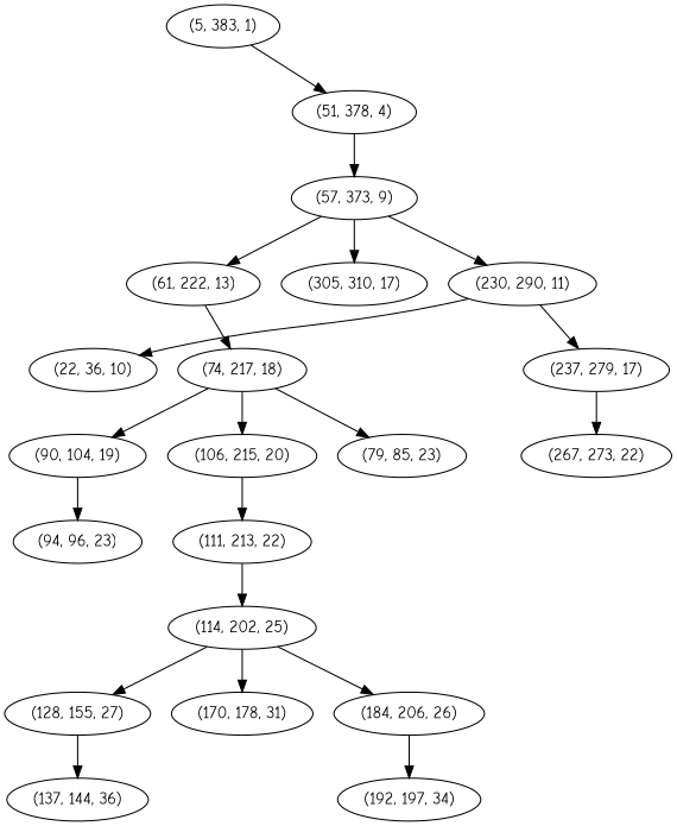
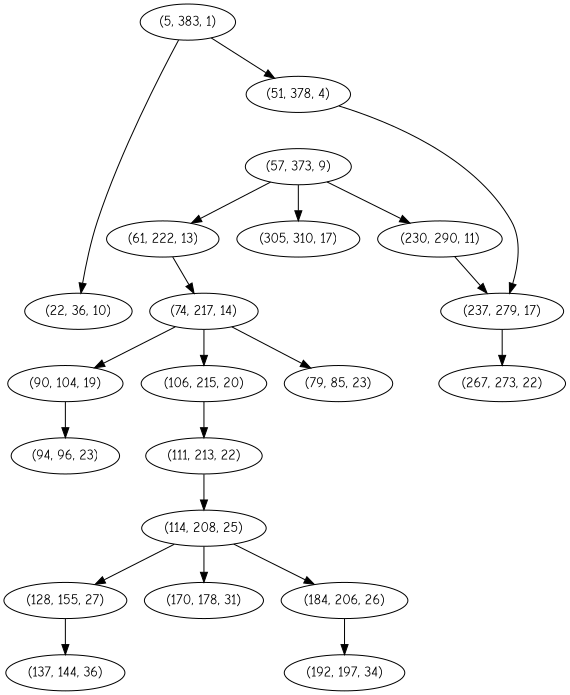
  digraph {
    fontname="Comic Neue"
    node [fontname="Comic Neue"]
    edge [fontname="Comic Neue"]
    "(5, 383, 1)"
    "(22, 36, 10)"
    "(51, 378, 4)"
    "(57, 373, 9)"
    "(61, 222, 13)"
    "(230, 290, 11)"
    "(305, 310, 17)"
-   "(74, 217, 18)"
+   "(74, 217, 18)" [label="(74, 217, 14)"]
    "(237, 279, 17)"
    "(79, 85, 23)"
    "(90, 104, 19)"
    "(106, 215, 20)"
    n13 [label="(94, 96, 23)"]
    "(111, 213, 22)"
-   "(114, 208, 25)" [label="(114, 202, 25)"]
+   "(114, 208, 25)"
    "(128, 155, 27)"
    "(170, 178, 31)"
    "(184, 206, 26)"
    "(137, 144, 36)"
    "(192, 197, 34)"
    "(267, 273, 22)"
-   "(230, 290, 11)" -> "(22, 36, 10)"
+   "(5, 383, 1)" -> "(22, 36, 10)"
    "(5, 383, 1)" -> "(51, 378, 4)"
-   "(51, 378, 4)" -> "(57, 373, 9)"
+   "(51, 378, 4)" -> "(237, 279, 17)"
    "(57, 373, 9)" -> "(61, 222, 13)"
    "(57, 373, 9)" -> "(230, 290, 11)"
    "(57, 373, 9)" -> "(305, 310, 17)"
    "(61, 222, 13)" -> "(74, 217, 18)"
    "(230, 290, 11)" -> "(237, 279, 17)"
    "(74, 217, 18)" -> "(79, 85, 23)"
    "(74, 217, 18)" -> "(90, 104, 19)"
    "(74, 217, 18)" -> "(106, 215, 20)"
    "(237, 279, 17)" -> "(267, 273, 22)"
    "(90, 104, 19)" -> n13
    "(106, 215, 20)" -> "(111, 213, 22)"
    "(111, 213, 22)" -> "(114, 208, 25)"
    "(114, 208, 25)" -> "(128, 155, 27)"
    "(114, 208, 25)" -> "(170, 178, 31)"
    "(114, 208, 25)" -> "(184, 206, 26)"
    "(128, 155, 27)" -> "(137, 144, 36)"
    "(184, 206, 26)" -> "(192, 197, 34)"
  }
